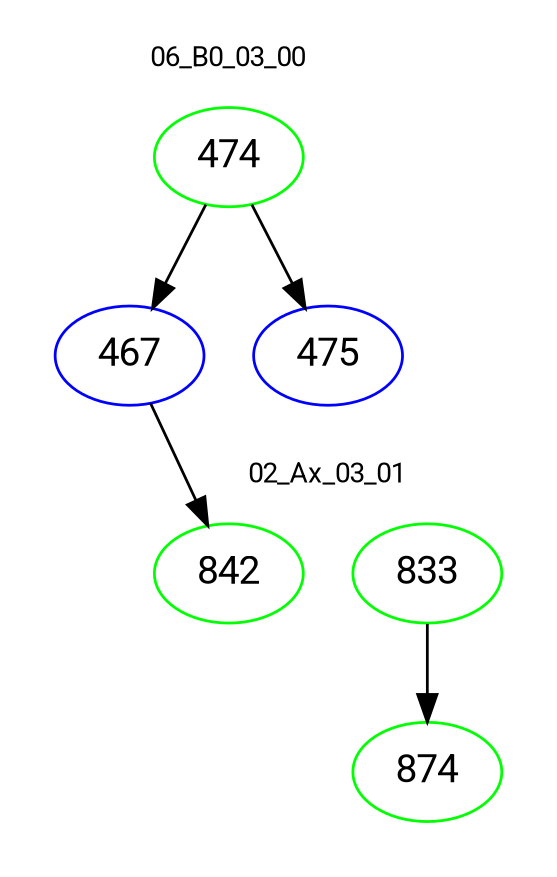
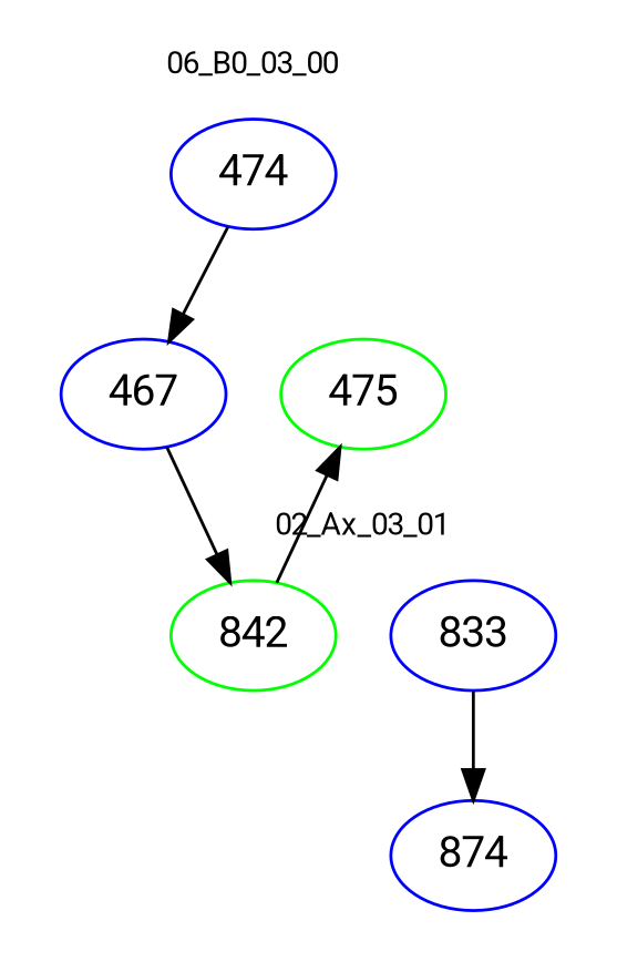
  digraph {
    fontname=Roboto
    node [color=blue fontname=Roboto]
    edge [color=black fontname=Roboto]
-   n1 [color=green label=833]
+   n1 [label=833]
    n2 [color=green label=842]
-   n3 [color=green label=874]
-   n4 [color=green label=474]
+   n3 [label=874]
+   n4 [label=474]
    n5 [label=467]
-   n6 [label=475]
+   n6 [color=green label=475]
    subgraph cluster_1 {
      color=white
      fontsize=10
      label="02_Ax_03_01"
      n1
      n2
      n3
    }
    subgraph cluster_2 {
      color=white
      fontsize=10
      label="06_B0_03_00"
      n4
      n5
      n6
    }
    n1 -> n3
    n4 -> n5
-   n4 -> n6
+   n2 -> n6
    n5 -> n2
  }
